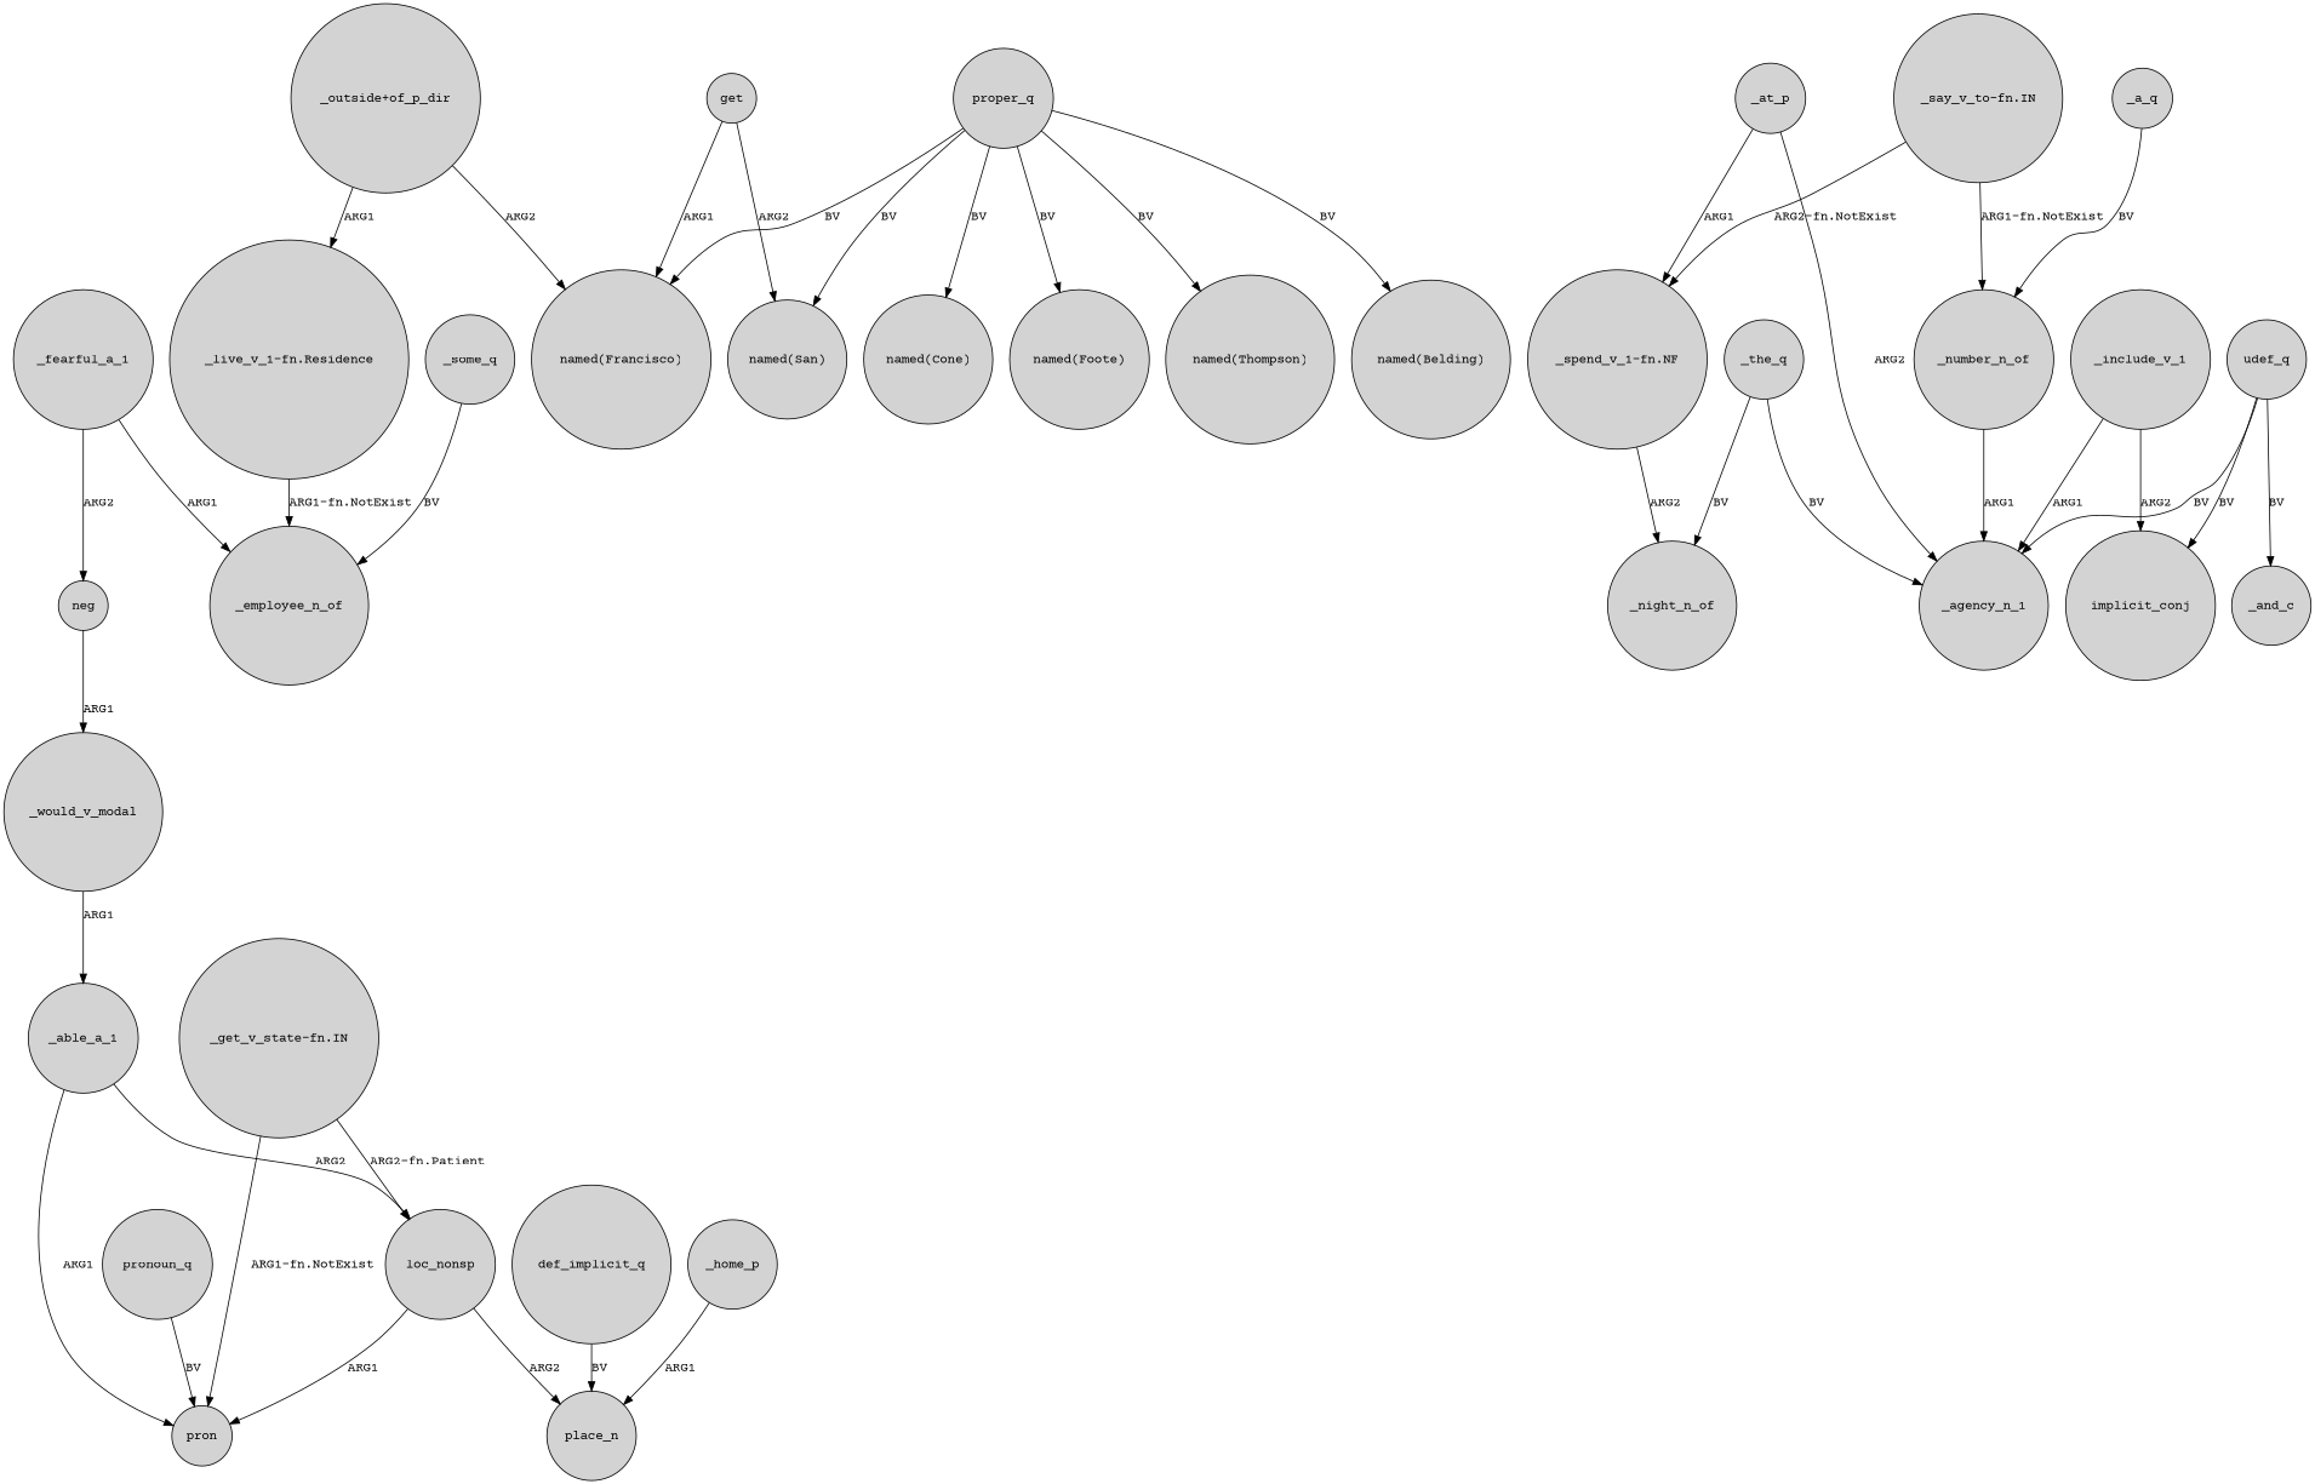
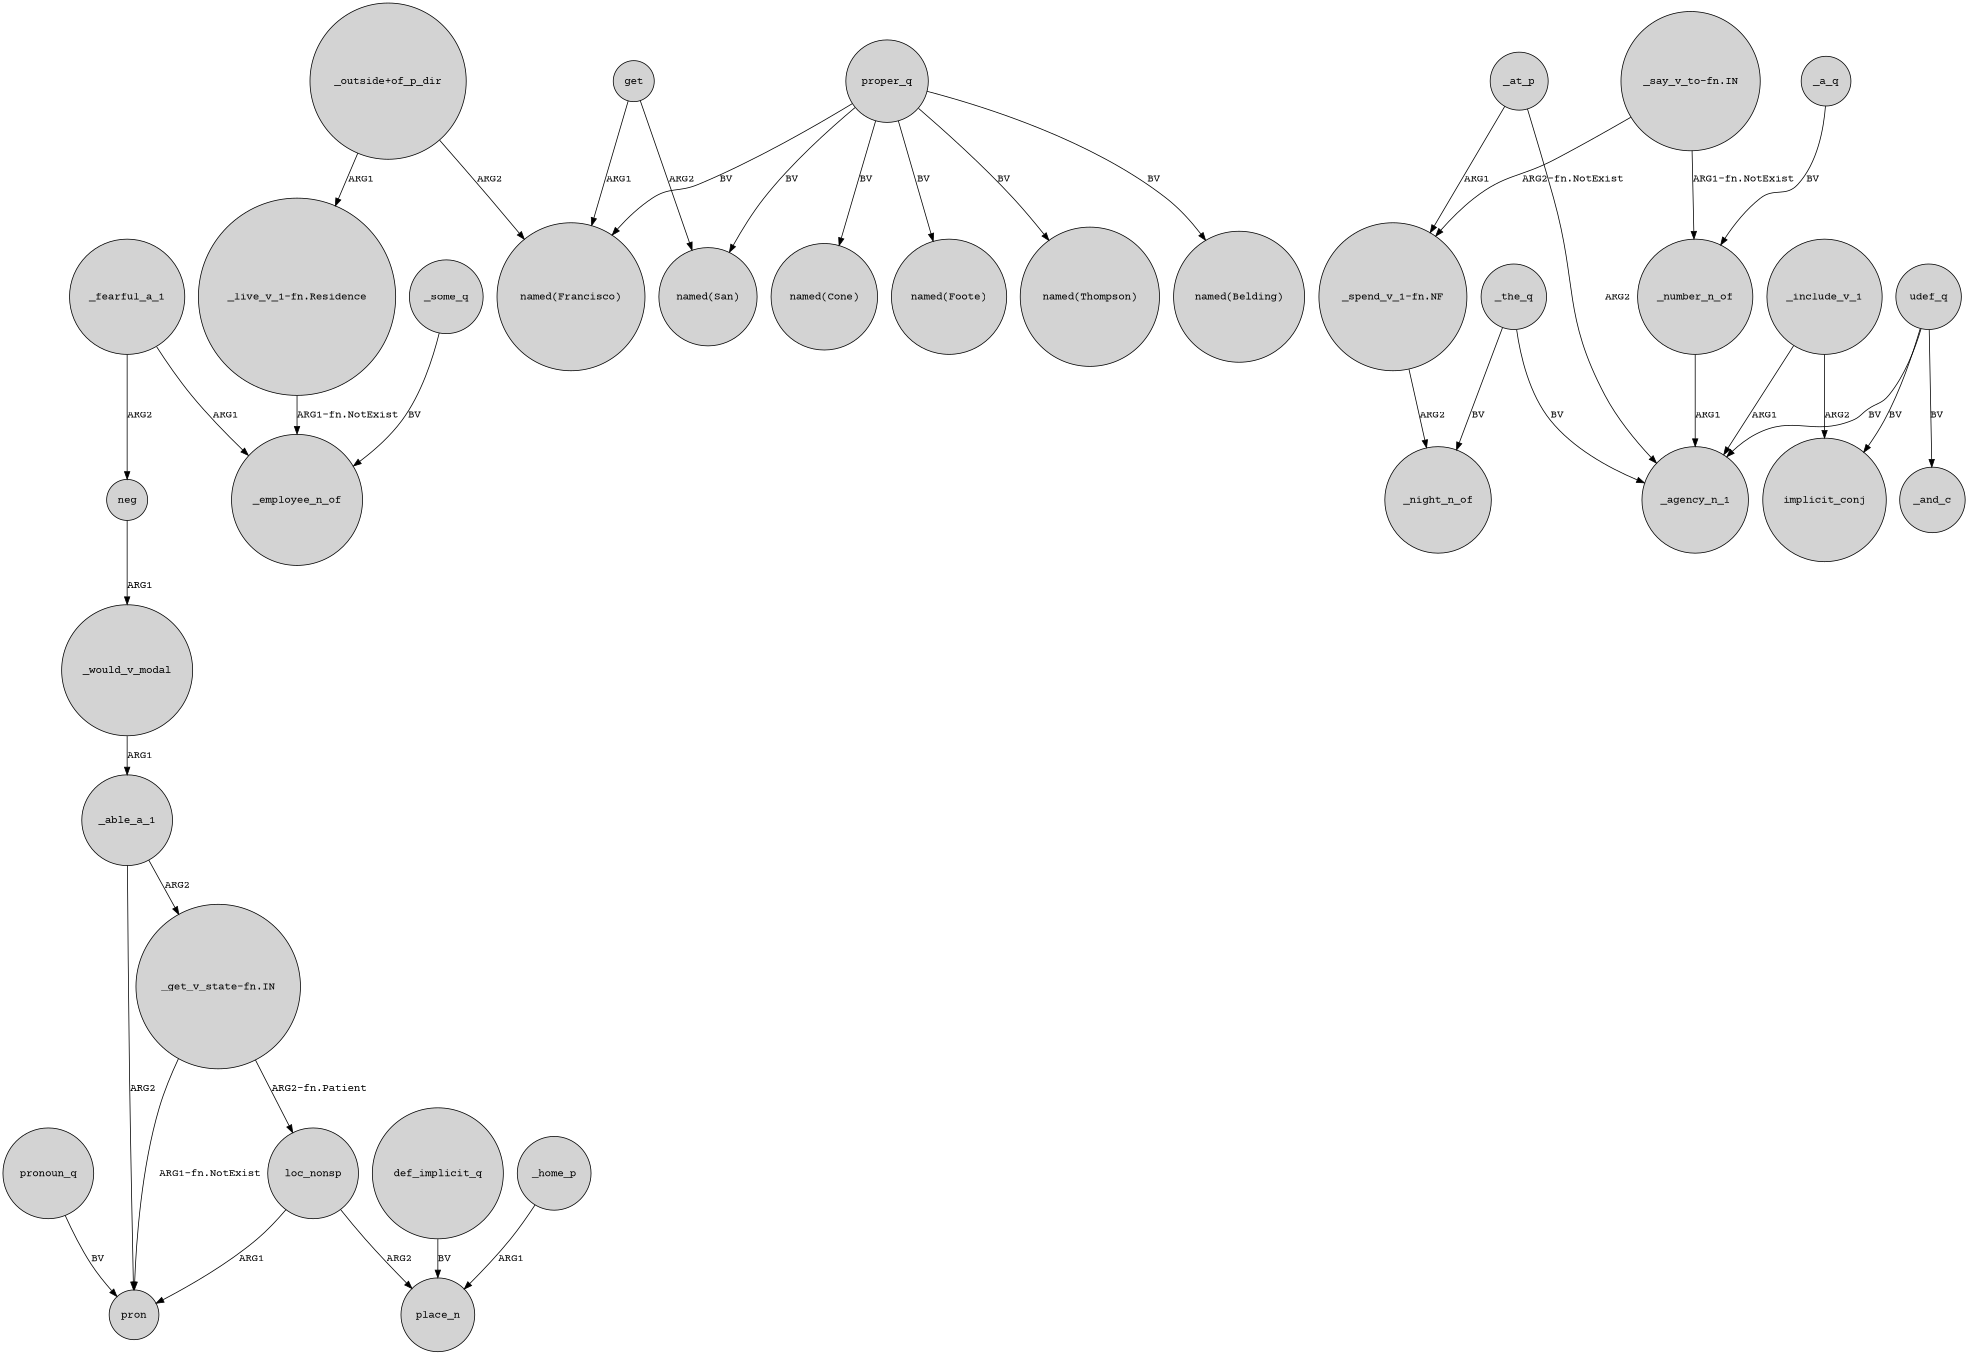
  digraph {
    fontname="Courier Prime"
    node [fontname="Courier Prime" shape=circle style=filled]
    edge [fontname="Courier Prime"]
    _fearful_a_1
    neg
    _employee_n_of
    _would_v_modal
    _able_a_1
    _at_p
    "_spend_v_1-fn.NF"
    _agency_n_1
    _night_n_of
    "_get_v_state-fn.IN"
    pron
    loc_nonsp
    place_n
    _the_q
    _a_q
    _number_n_of
    "_live_v_1-fn.Residence"
    proper_q
    "named(Francisco)"
    "named(San)"
    "named(Thompson)"
    "named(Belding)"
    "named(Cone)"
    "named(Foote)"
    n25 [label=get]
    "_say_v_to-fn.IN"
    "_outside+of_p_dir"
    def_implicit_q
    _include_v_1
    implicit_conj
    udef_q
    _and_c
    pronoun_q
    _some_q
    _home_p
    _fearful_a_1 -> neg [label=ARG2]
    _fearful_a_1 -> _employee_n_of [label=ARG1]
    neg -> _would_v_modal [label=ARG1]
    _would_v_modal -> _able_a_1 [label=ARG1]
-   _able_a_1 -> loc_nonsp [label=ARG2]
-   _able_a_1 -> pron [label=ARG1]
+   _able_a_1 -> "_get_v_state-fn.IN" [label=ARG2]
+   _able_a_1 -> pron [label=ARG2]
    _at_p -> "_spend_v_1-fn.NF" [label=ARG1]
    _at_p -> _agency_n_1 [label=ARG2]
    "_spend_v_1-fn.NF" -> _night_n_of [label=ARG2]
    "_get_v_state-fn.IN" -> pron [label="ARG1-fn.NotExist"]
    "_get_v_state-fn.IN" -> loc_nonsp [label="ARG2-fn.Patient"]
    loc_nonsp -> pron [label=ARG1]
    loc_nonsp -> place_n [label=ARG2]
    _the_q -> _agency_n_1 [label=BV]
    _the_q -> _night_n_of [label=BV]
    _a_q -> _number_n_of [label=BV]
    _number_n_of -> _agency_n_1 [label=ARG1]
    "_live_v_1-fn.Residence" -> _employee_n_of [label="ARG1-fn.NotExist"]
    proper_q -> "named(Francisco)" [label=BV]
    proper_q -> "named(San)" [label=BV]
    proper_q -> "named(Thompson)" [label=BV]
    proper_q -> "named(Belding)" [label=BV]
    proper_q -> "named(Cone)" [label=BV]
    proper_q -> "named(Foote)" [label=BV]
    n25 -> "named(Francisco)" [label=ARG1]
    n25 -> "named(San)" [label=ARG2]
    "_say_v_to-fn.IN" -> "_spend_v_1-fn.NF" [label="ARG2-fn.NotExist"]
    "_say_v_to-fn.IN" -> _number_n_of [label="ARG1-fn.NotExist"]
    "_outside+of_p_dir" -> "_live_v_1-fn.Residence" [label=ARG1]
    "_outside+of_p_dir" -> "named(Francisco)" [label=ARG2]
    def_implicit_q -> place_n [label=BV]
    _include_v_1 -> _agency_n_1 [label=ARG1]
    _include_v_1 -> implicit_conj [label=ARG2]
    udef_q -> _agency_n_1 [label=BV]
    udef_q -> implicit_conj [label=BV]
    udef_q -> _and_c [label=BV]
    pronoun_q -> pron [label=BV]
    _some_q -> _employee_n_of [label=BV]
    _home_p -> place_n [label=ARG1]
  }
